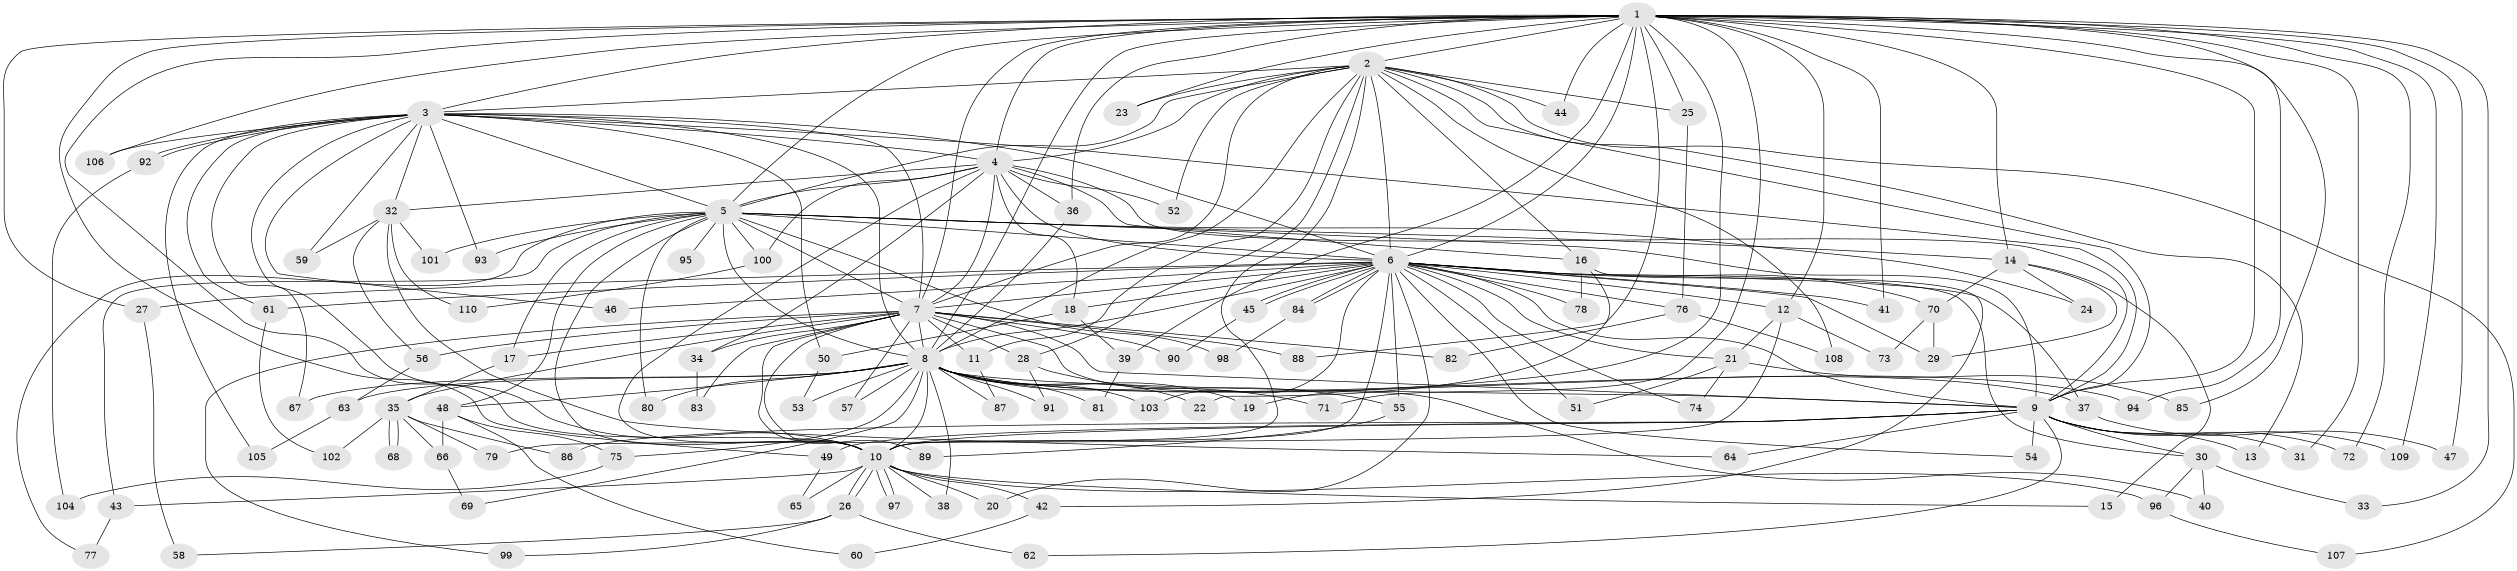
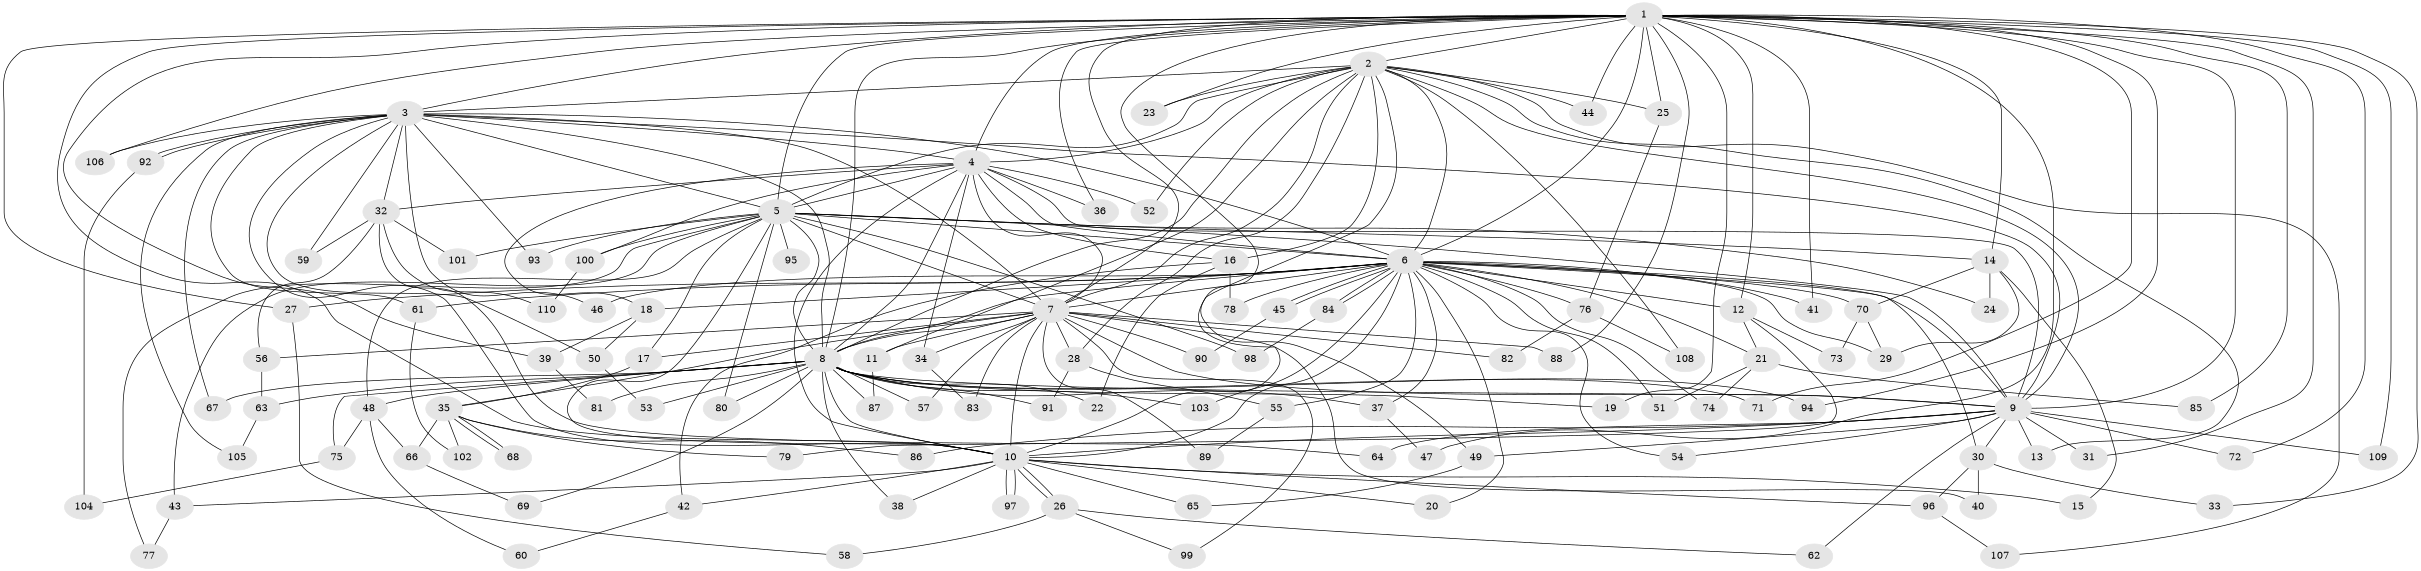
  graph {
    node [color=gray90 style=filled]
    1
    2
    3
    4
    5
    6
    7
    8
    9
    10
    12
    14
    19
    23
    25
    27
    31
    33
    36
    39
    41
    44
    47
    49
    71
    72
    85
    88
    94
    106
    109
    11
    13
    16
    28
    52
    107
    108
    32
    46
    50
    59
    61
    67
    92
    93
    105
    18
    34
    100
    17
    24
    43
    48
    77
    80
    95
    98
    101
    20
    21
    29
    30
    37
    45
    51
    54
    55
    70
    74
    76
    78
    84
    103
    35
    40
    56
    57
    82
    83
    89
    90
    99
    22
    38
    53
    63
    69
    75
    81
    87
    91
    62
    64
    86
    15
    26
    42
    65
    96
    97
    73
    79
    58
    110
    102
    104
    66
    60
    68
    1 -- 2
    1 -- 3
    1 -- 4
    1 -- 5
    1 -- 6
    1 -- 7
    1 -- 8
    1 -- 9
    1 -- 10
    1 -- 12
    1 -- 14
    1 -- 19
    1 -- 23
    1 -- 25
    1 -- 27
    1 -- 31
    1 -- 33
    1 -- 36
    1 -- 39
    1 -- 41
    1 -- 44
    1 -- 47
    1 -- 49
    1 -- 71
    1 -- 72
    1 -- 85
    1 -- 88
    1 -- 94
    1 -- 106
    1 -- 109
    2 -- 3
    2 -- 4
    2 -- 5
    2 -- 6
    2 -- 7
    2 -- 8
    2 -- 9
    2 -- 10
    2 -- 23
    2 -- 25
    2 -- 44
    2 -- 11
    2 -- 13
    2 -- 16
    2 -- 28
    2 -- 52
    2 -- 107
    2 -- 108
    3 -- 4
    3 -- 5
    3 -- 6
    3 -- 7
    3 -- 8
    3 -- 9
    3 -- 10
    3 -- 106
    3 -- 32
    3 -- 46
    3 -- 50
    3 -- 59
    3 -- 61
    3 -- 67
    3 -- 92
    3 -- 92
    3 -- 93
    3 -- 105
    4 -- 5
    4 -- 6
    4 -- 7
-   36 -- 8
+   4 -- 8
    4 -- 9
    4 -- 10
    4 -- 36
    4 -- 16
    4 -- 52
    4 -- 32
    4 -- 18
    4 -- 34
    4 -- 100
    5 -- 6
    5 -- 7
    5 -- 8
    5 -- 9
    5 -- 10
    5 -- 14
    5 -- 93
    5 -- 100
    5 -- 17
    5 -- 24
    5 -- 43
    5 -- 48
    5 -- 77
    5 -- 80
    5 -- 95
    5 -- 98
    5 -- 101
    6 -- 7
    6 -- 8
    6 -- 9
    6 -- 10
    6 -- 12
    6 -- 27
    6 -- 41
    6 -- 46
    6 -- 61
    6 -- 18
    6 -- 20
    6 -- 21
    6 -- 29
    6 -- 30
    6 -- 37
    6 -- 45
    6 -- 45
    6 -- 51
    6 -- 54
    6 -- 55
    6 -- 70
    6 -- 74
    6 -- 76
    6 -- 78
    6 -- 84
    6 -- 84
    6 -- 103
    7 -- 8
    7 -- 9
    7 -- 10
    7 -- 88
    7 -- 11
    7 -- 28
    7 -- 34
    7 -- 17
    7 -- 35
    7 -- 40
    7 -- 56
    7 -- 57
    7 -- 82
    7 -- 83
    7 -- 89
    7 -- 90
    7 -- 99
    8 -- 9
    8 -- 10
    8 -- 19
    8 -- 71
    8 -- 94
    8 -- 67
    8 -- 48
    8 -- 80
    8 -- 37
    8 -- 103
    8 -- 57
    8 -- 22
    8 -- 38
    8 -- 53
    8 -- 63
    8 -- 69
    8 -- 75
    8 -- 81
    8 -- 87
    8 -- 91
    9 -- 10
    9 -- 31
    9 -- 49
    9 -- 72
    9 -- 109
    9 -- 13
    9 -- 30
    9 -- 54
    9 -- 62
    9 -- 64
    9 -- 86
    10 -- 43
    10 -- 20
    10 -- 38
    10 -- 15
    10 -- 26
    10 -- 26
    10 -- 42
    10 -- 65
    10 -- 96
    10 -- 97
    10 -- 97
    12 -- 21
    12 -- 73
    12 -- 79
    14 -- 24
    14 -- 29
    14 -- 70
    14 -- 15
    25 -- 76
    27 -- 58
    39 -- 81
    49 -- 65
    11 -- 87
    16 -- 78
    16 -- 22
    16 -- 42
    28 -- 55
    28 -- 91
    32 -- 59
    32 -- 101
    32 -- 56
    32 -- 64
    32 -- 110
    50 -- 53
    61 -- 102
    92 -- 104
    18 -- 39
    18 -- 50
    34 -- 83
    100 -- 110
    17 -- 35
    43 -- 77
    48 -- 75
    48 -- 66
    48 -- 60
    21 -- 85
    21 -- 51
    21 -- 74
    30 -- 33
    30 -- 40
    30 -- 96
    37 -- 47
    45 -- 90
    55 -- 89
    70 -- 29
    70 -- 73
    76 -- 108
    76 -- 82
    84 -- 98
    35 -- 86
    35 -- 79
    35 -- 102
    35 -- 66
    35 -- 68
    35 -- 68
    56 -- 63
    63 -- 105
    75 -- 104
    26 -- 99
    26 -- 62
    26 -- 58
    42 -- 60
    96 -- 107
    66 -- 69
  }
